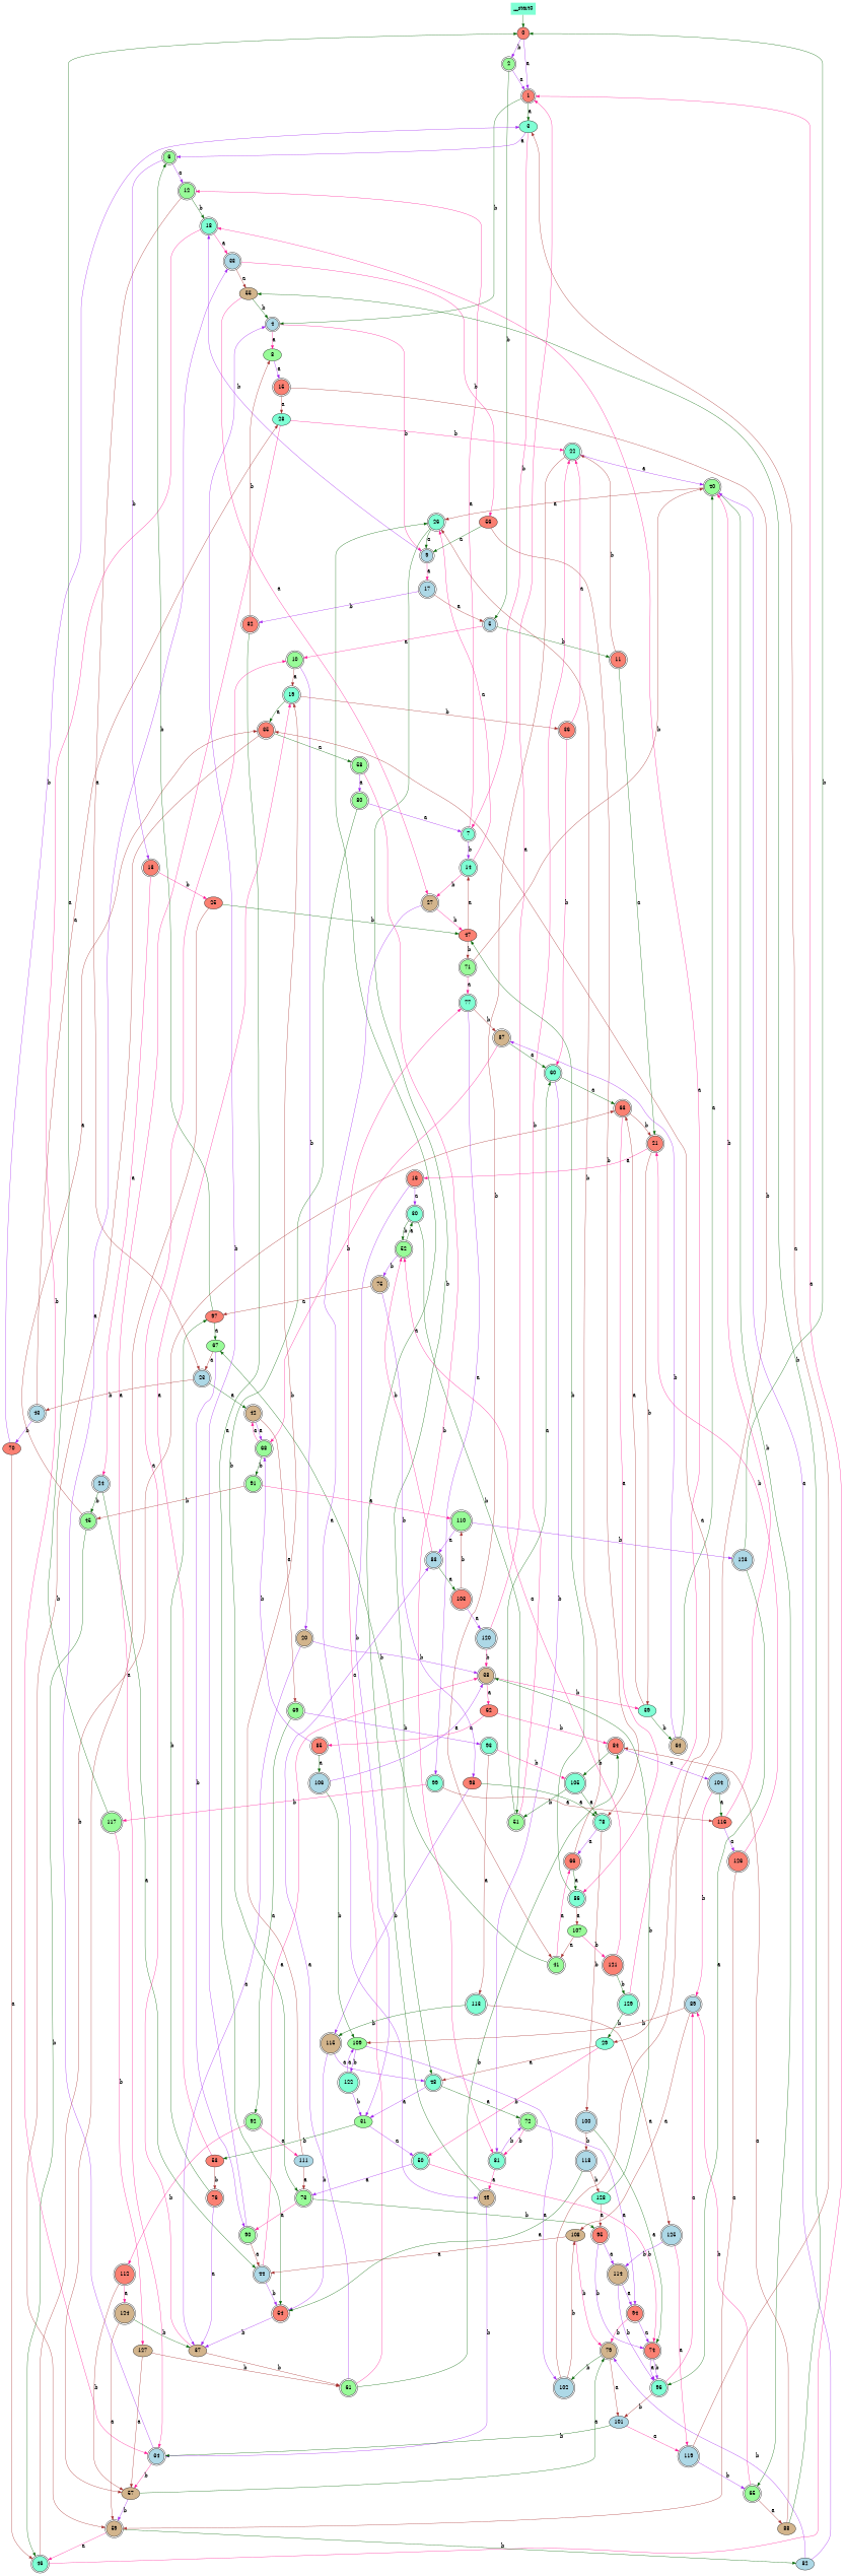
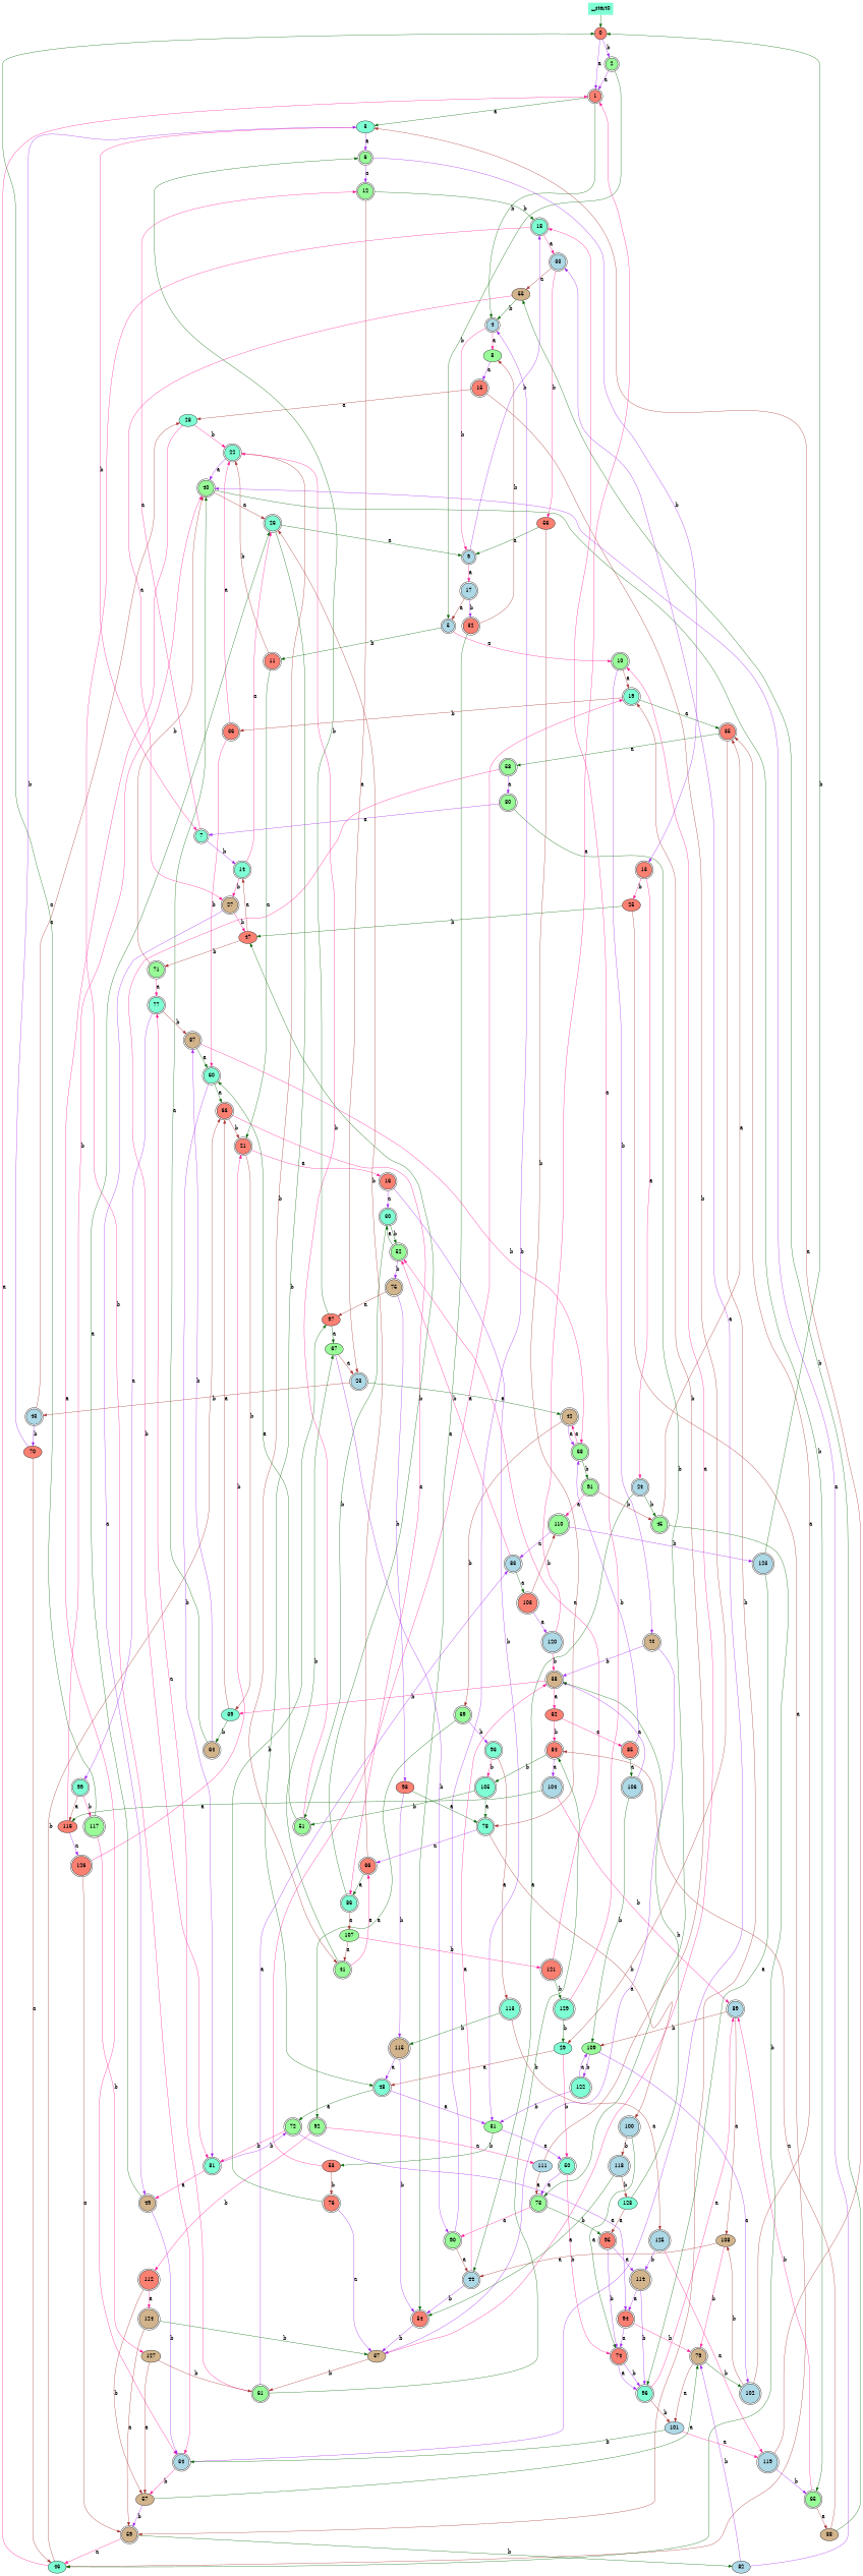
  digraph {
    node [fillcolor=salmon shape=doublecircle style=filled]
    edge [color=purple]
    __start0 [fillcolor=aquamarine shape=none]
    0 [shape=circle]
    1
    2 [fillcolor=palegreen]
    3 [fillcolor=aquamarine shape=""]
    4 [fillcolor=lightblue]
    5 [fillcolor=lightblue]
    6 [fillcolor=palegreen]
    7 [fillcolor=aquamarine]
    8 [fillcolor=palegreen shape=""]
    9 [fillcolor=lightblue]
    10 [fillcolor=palegreen]
    11
    12 [fillcolor=palegreen]
    13
    14 [fillcolor=aquamarine]
    15
    17 [fillcolor=lightblue]
    18 [fillcolor=aquamarine]
    19 [fillcolor=aquamarine]
    20 [fillcolor=tan]
    21
    22 [fillcolor=aquamarine]
    23 [fillcolor=lightblue]
    24 [fillcolor=lightblue]
    25 [shape=""]
    26 [fillcolor=aquamarine]
    27 [fillcolor=tan]
    28 [fillcolor=aquamarine shape=""]
    29 [fillcolor=aquamarine shape=""]
    30 [fillcolor=aquamarine]
    16
    31 [fillcolor=palegreen shape=""]
    32
    33 [fillcolor=lightblue]
    34 [fillcolor=lightblue]
    35
    36
    37 [fillcolor=tan shape=""]
    38 [fillcolor=tan]
    39 [fillcolor=aquamarine shape=""]
    40 [fillcolor=palegreen]
    41 [fillcolor=palegreen]
    42 [fillcolor=tan]
    43 [fillcolor=lightblue]
    44 [fillcolor=lightblue]
    45 [fillcolor=palegreen]
-   46 [fillcolor=aquamarine]
+   46 [fillcolor=aquamarine shape=""]
    47 [shape=""]
    48 [fillcolor=aquamarine]
    49 [fillcolor=tan]
    50 [fillcolor=aquamarine]
    51 [fillcolor=palegreen]
    52 [fillcolor=palegreen]
    53 [shape=""]
    54
    55 [fillcolor=tan shape=""]
    56 [shape=""]
    57 [fillcolor=tan shape=""]
    58 [fillcolor=palegreen]
    59 [fillcolor=tan]
    60 [fillcolor=aquamarine]
    61 [fillcolor=palegreen]
    62 [shape=""]
    63
    64 [fillcolor=tan]
    65 [fillcolor=palegreen]
    66
    67 [fillcolor=palegreen shape=""]
    68 [fillcolor=palegreen]
    69 [fillcolor=palegreen]
    70 [shape=""]
    71 [fillcolor=palegreen]
    72 [fillcolor=palegreen]
    73 [fillcolor=palegreen]
    74
    75 [fillcolor=tan]
    76
    78 [fillcolor=aquamarine]
    79 [fillcolor=tan]
    80 [fillcolor=palegreen]
    81 [fillcolor=aquamarine]
    82 [fillcolor=lightblue shape=""]
    77 [fillcolor=aquamarine]
    83 [fillcolor=lightblue]
    84
    85
    86 [fillcolor=aquamarine]
    87 [fillcolor=tan]
    88 [fillcolor=tan shape=""]
    89 [fillcolor=lightblue]
    90 [fillcolor=palegreen]
    91 [fillcolor=palegreen]
    92 [fillcolor=palegreen]
    93 [fillcolor=aquamarine]
    94
    95
    96 [fillcolor=aquamarine]
    97 [shape=""]
    98 [shape=""]
    99 [fillcolor=aquamarine]
    100 [fillcolor=lightblue]
    101 [fillcolor=lightblue shape=""]
    102 [fillcolor=lightblue]
    103
    104 [fillcolor=lightblue]
    105 [fillcolor=aquamarine]
    106 [fillcolor=lightblue]
    107 [fillcolor=palegreen shape=""]
    108 [fillcolor=tan shape=""]
    109 [fillcolor=palegreen shape=""]
    110 [fillcolor=palegreen]
    111 [fillcolor=lightblue shape=""]
    112
    113 [fillcolor=aquamarine]
    114 [fillcolor=tan]
    115 [fillcolor=tan]
    116 [shape=""]
    117 [fillcolor=palegreen]
    118 [fillcolor=lightblue]
    119 [fillcolor=lightblue]
    120 [fillcolor=lightblue]
    121
    122 [fillcolor=aquamarine]
    123 [fillcolor=lightblue]
    124 [fillcolor=tan]
    125 [fillcolor=lightblue]
    126
    127 [fillcolor=tan shape=""]
    128 [fillcolor=aquamarine shape=""]
    129 [fillcolor=aquamarine]
    __start0 -> 0 [color=darkgreen]
    0 -> 1 [label=a]
    0 -> 2 [label=b]
    1 -> 3 [color=darkgreen label=a]
    1 -> 4 [color=darkgreen label=b]
    2 -> 1 [label=a]
    2 -> 5 [color=darkgreen label=b]
    3 -> 6 [label=a]
    3 -> 7 [color=deeppink label=b]
    4 -> 8 [color=deeppink label=a]
    4 -> 9 [color=deeppink label=b]
    5 -> 10 [color=deeppink label=a]
    5 -> 11 [color=darkgreen label=b]
    6 -> 12 [label=a]
    6 -> 13 [label=b]
    7 -> 12 [color=deeppink label=a]
    7 -> 14 [label=b]
    8 -> 15 [label=a]
    9 -> 17 [color=deeppink label=a]
    9 -> 18 [label=b]
    10 -> 19 [color=brown label=a]
    10 -> 20 [label=b]
    11 -> 21 [color=darkgreen label=a]
    11 -> 22 [color=brown label=b]
    12 -> 18 [color=darkgreen label=b]
    12 -> 23 [color=brown label=a]
    13 -> 24 [color=deeppink label=a]
    13 -> 25 [color=deeppink label=b]
    14 -> 26 [color=deeppink label=a]
    14 -> 27 [color=deeppink label=b]
    15 -> 28 [color=brown label=a]
    15 -> 29 [color=brown label=b]
    17 -> 5 [color=brown label=a]
    17 -> 32 [label=b]
    18 -> 33 [color=deeppink label=a]
    18 -> 34 [color=deeppink label=b]
    19 -> 35 [color=darkgreen label=a]
    19 -> 36 [color=brown label=b]
    20 -> 37 [label=a]
    20 -> 38 [label=b]
    21 -> 16 [color=deeppink label=a]
    21 -> 39 [color=brown label=b]
    22 -> 40 [label=a]
    22 -> 41 [color=brown label=b]
    23 -> 42 [color=darkgreen label=a]
    23 -> 43 [color=brown label=b]
    24 -> 44 [color=darkgreen label=a]
    24 -> 45 [color=darkgreen label=b]
-   25 -> 57 [color=brown label=a]
+   25 -> 46 [color=brown label=a]
    25 -> 47 [color=darkgreen label=b]
    26 -> 9 [color=darkgreen label=a]
    26 -> 48 [color=darkgreen label=b]
    27 -> 47 [color=deeppink label=b]
    27 -> 49 [label=a]
    28 -> 22 [color=deeppink label=b]
    28 -> 34 [color=deeppink label=a]
    29 -> 48 [color=brown label=a]
    29 -> 50 [color=deeppink label=b]
    30 -> 51 [color=darkgreen label=b]
    30 -> 52 [color=darkgreen label=b]
    16 -> 30 [label=a]
    16 -> 31 [label=b]
    31 -> 50 [label=a]
    31 -> 53 [color=darkgreen label=b]
    32 -> 8 [color=brown label=b]
    32 -> 54 [color=darkgreen label=a]
    33 -> 55 [color=brown label=a]
    33 -> 56 [color=deeppink label=b]
    34 -> 33 [label=a]
    34 -> 57 [color=deeppink label=b]
    35 -> 58 [color=darkgreen label=a]
    35 -> 59 [color=brown label=b]
    36 -> 22 [color=deeppink label=a]
    36 -> 60 [color=deeppink label=b]
    37 -> 10 [color=deeppink label=a]
    37 -> 61 [color=brown label=b]
    38 -> 39 [color=deeppink label=b]
    38 -> 62 [color=deeppink label=a]
    39 -> 63 [color=brown label=a]
    39 -> 64 [color=darkgreen label=b]
    40 -> 26 [color=brown label=a]
    40 -> 65 [color=darkgreen label=b]
    41 -> 66 [color=deeppink label=a]
    41 -> 67 [color=darkgreen label=b]
    42 -> 68 [label=a]
-   42 -> 69 [color=brown label=a]
+   42 -> 69 [color=brown label=b]
    43 -> 28 [color=brown label=a]
    43 -> 70 [label=b]
    44 -> 38 [color=deeppink label=a]
    44 -> 54 [label=b]
    45 -> 35 [color=brown label=a]
    45 -> 46 [color=darkgreen label=b]
    46 -> 1 [color=deeppink label=a]
    46 -> 63 [color=brown label=b]
    47 -> 14 [color=brown label=a]
    47 -> 71 [color=brown label=b]
    48 -> 31 [label=a]
    48 -> 72 [color=darkgreen label=a]
    49 -> 26 [color=darkgreen label=a]
    49 -> 34 [label=b]
    50 -> 73 [label=a]
    50 -> 74 [color=deeppink label=b]
    51 -> 22 [color=deeppink label=b]
    51 -> 60 [color=darkgreen label=a]
    52 -> 30 [color=darkgreen label=a]
    52 -> 75 [label=b]
    53 -> 19 [color=deeppink label=a]
    53 -> 76 [color=brown label=b]
    54 -> 37 [label=b]
    55 -> 4 [color=darkgreen label=b]
    55 -> 27 [color=deeppink label=a]
    56 -> 9 [color=darkgreen label=a]
    56 -> 78 [color=brown label=b]
    57 -> 59 [label=b]
    57 -> 79 [color=darkgreen label=a]
    58 -> 80 [label=a]
    58 -> 81 [color=deeppink label=b]
    59 -> 46 [color=deeppink label=a]
    59 -> 82 [color=darkgreen label=b]
    60 -> 63 [color=darkgreen label=a]
    60 -> 81 [label=b]
    61 -> 77 [color=deeppink label=a]
    61 -> 83 [label=a]
    61 -> 84 [color=darkgreen label=b]
    62 -> 84 [color=deeppink label=b]
    62 -> 85 [color=deeppink label=a]
    63 -> 21 [color=brown label=b]
    63 -> 86 [color=deeppink label=a]
    64 -> 40 [color=darkgreen label=a]
    64 -> 87 [label=b]
    65 -> 88 [color=brown label=a]
    65 -> 89 [color=deeppink label=b]
    66 -> 26 [color=brown label=b]
    66 -> 86 [color=darkgreen label=a]
    67 -> 23 [color=brown label=a]
    67 -> 90 [label=b]
    68 -> 42 [color=deeppink label=a]
    68 -> 91 [color=darkgreen label=b]
    69 -> 92 [color=darkgreen label=a]
    69 -> 93 [label=b]
    70 -> 3 [label=b]
    70 -> 46 [color=brown label=a]
    71 -> 40 [color=brown label=b]
    71 -> 77 [color=deeppink label=a]
    72 -> 81 [color=deeppink label=b]
    72 -> 94 [label=a]
    73 -> 90 [color=deeppink label=a]
    73 -> 95 [color=darkgreen label=b]
    74 -> 96 [label=a]
    74 -> 96 [label=b]
    75 -> 97 [color=brown label=a]
    75 -> 98 [label=b]
    76 -> 37 [label=a]
    76 -> 97 [color=darkgreen label=b]
    78 -> 66 [label=a]
    78 -> 100 [color=brown label=b]
    79 -> 101 [color=brown label=a]
    79 -> 102 [color=darkgreen label=b]
    80 -> 7 [label=a]
    80 -> 73 [color=darkgreen label=b]
    81 -> 49 [color=deeppink label=a]
    81 -> 72 [label=b]
    82 -> 40 [label=a]
    82 -> 79 [label=b]
    77 -> 87 [color=brown label=b]
    77 -> 99 [label=a]
    83 -> 52 [color=deeppink label=b]
    83 -> 103 [color=darkgreen label=a]
    84 -> 104 [label=a]
    84 -> 105 [color=darkgreen label=b]
    85 -> 68 [label=b]
    85 -> 106 [color=darkgreen label=a]
    86 -> 47 [color=darkgreen label=b]
    86 -> 107 [color=brown label=a]
    87 -> 60 [color=darkgreen label=a]
    87 -> 68 [color=deeppink label=b]
    88 -> 55 [color=darkgreen label=b]
    88 -> 84 [color=brown label=a]
    89 -> 108 [color=brown label=a]
    89 -> 109 [color=brown label=b]
    90 -> 4 [label=b]
    90 -> 44 [color=brown label=a]
    91 -> 45 [color=brown label=b]
    91 -> 110 [color=deeppink label=a]
    92 -> 111 [color=deeppink label=a]
    92 -> 112 [color=deeppink label=b]
    93 -> 105 [color=deeppink label=b]
    93 -> 113 [color=brown label=a]
    94 -> 74 [label=a]
    94 -> 79 [color=deeppink label=b]
    95 -> 74 [label=b]
    95 -> 114 [label=a]
    96 -> 89 [color=deeppink label=a]
    96 -> 101 [color=brown label=b]
    97 -> 6 [color=darkgreen label=b]
    97 -> 67 [color=darkgreen label=a]
    98 -> 78 [color=darkgreen label=a]
    98 -> 115 [label=b]
    99 -> 116 [color=brown label=a]
    99 -> 117 [color=deeppink label=b]
    100 -> 74 [color=darkgreen label=a]
    100 -> 118 [color=brown label=b]
    101 -> 34 [color=darkgreen label=b]
    101 -> 119 [color=deeppink label=a]
    102 -> 35 [color=brown label=a]
    102 -> 108 [color=brown label=b]
    103 -> 110 [color=brown label=b]
    103 -> 120 [label=a]
    104 -> 89 [color=deeppink label=b]
    104 -> 116 [color=darkgreen label=a]
    105 -> 51 [color=darkgreen label=b]
    105 -> 78 [color=darkgreen label=a]
    106 -> 38 [label=a]
    106 -> 109 [color=darkgreen label=b]
    107 -> 41 [color=brown label=a]
    107 -> 121 [color=deeppink label=b]
    108 -> 44 [color=brown label=a]
    108 -> 79 [color=deeppink label=b]
    109 -> 102 [label=a]
    109 -> 122 [label=b]
    110 -> 83 [label=a]
    110 -> 123 [label=b]
    111 -> 19 [color=brown label=b]
    111 -> 73 [color=brown label=a]
    112 -> 57 [color=brown label=b]
    112 -> 124 [color=deeppink label=a]
    113 -> 115 [color=darkgreen label=b]
    113 -> 125 [color=brown label=a]
    114 -> 94 [label=a]
    114 -> 96 [label=b]
    115 -> 48 [label=a]
    115 -> 54 [label=b]
    116 -> 40 [color=deeppink label=b]
    116 -> 126 [label=a]
    117 -> 0 [color=darkgreen label=a]
    117 -> 127 [color=deeppink label=b]
    118 -> 54 [color=darkgreen label=a]
    118 -> 128 [color=brown label=b]
    119 -> 3 [color=brown label=a]
    119 -> 65 [label=b]
    120 -> 1 [color=deeppink label=a]
    120 -> 38 [color=deeppink label=b]
    121 -> 52 [color=deeppink label=a]
    121 -> 129 [color=darkgreen label=b]
    122 -> 31 [label=b]
    122 -> 109 [label=a]
    123 -> 0 [color=darkgreen label=b]
    123 -> 96 [color=darkgreen label=a]
    124 -> 37 [color=darkgreen label=b]
    124 -> 59 [color=brown label=a]
    125 -> 114 [label=b]
    125 -> 119 [color=deeppink label=a]
    126 -> 21 [color=deeppink label=b]
    126 -> 59 [color=brown label=a]
    127 -> 57 [color=brown label=a]
    127 -> 61 [color=brown label=b]
    128 -> 38 [color=darkgreen label=b]
    128 -> 95 [color=brown label=a]
    129 -> 18 [color=deeppink label=a]
    129 -> 29 [color=darkgreen label=b]
  }
